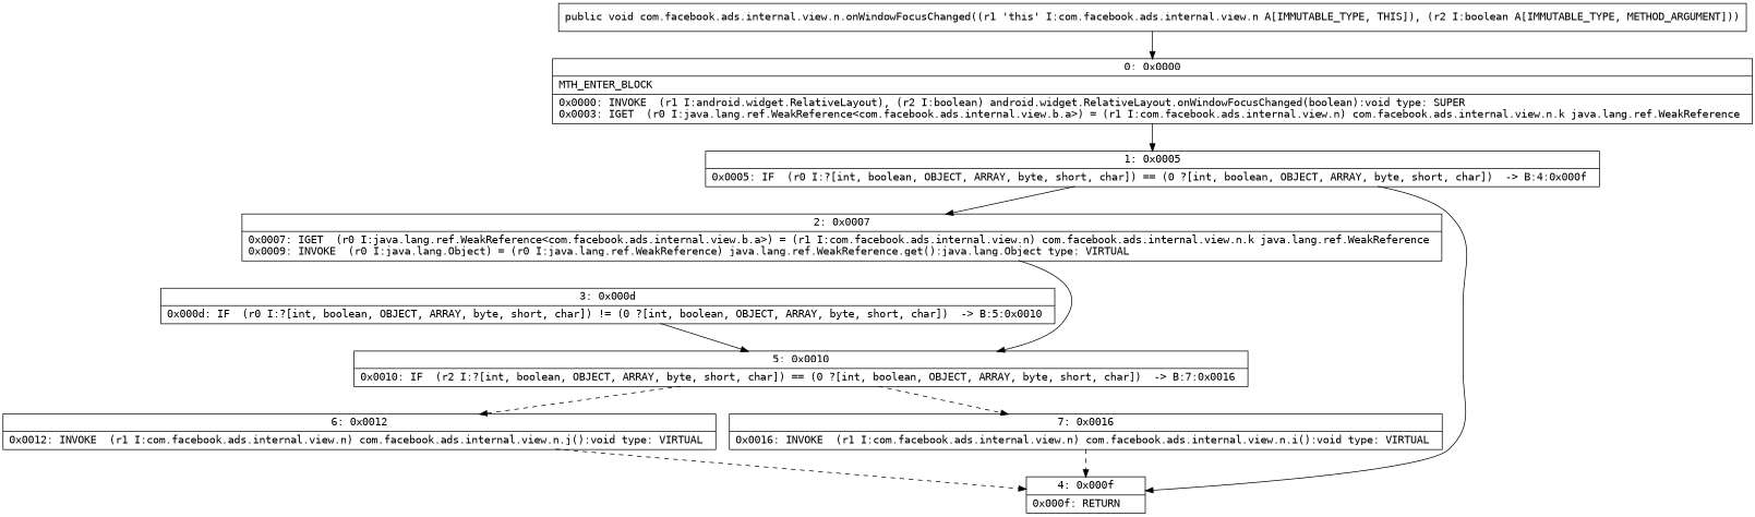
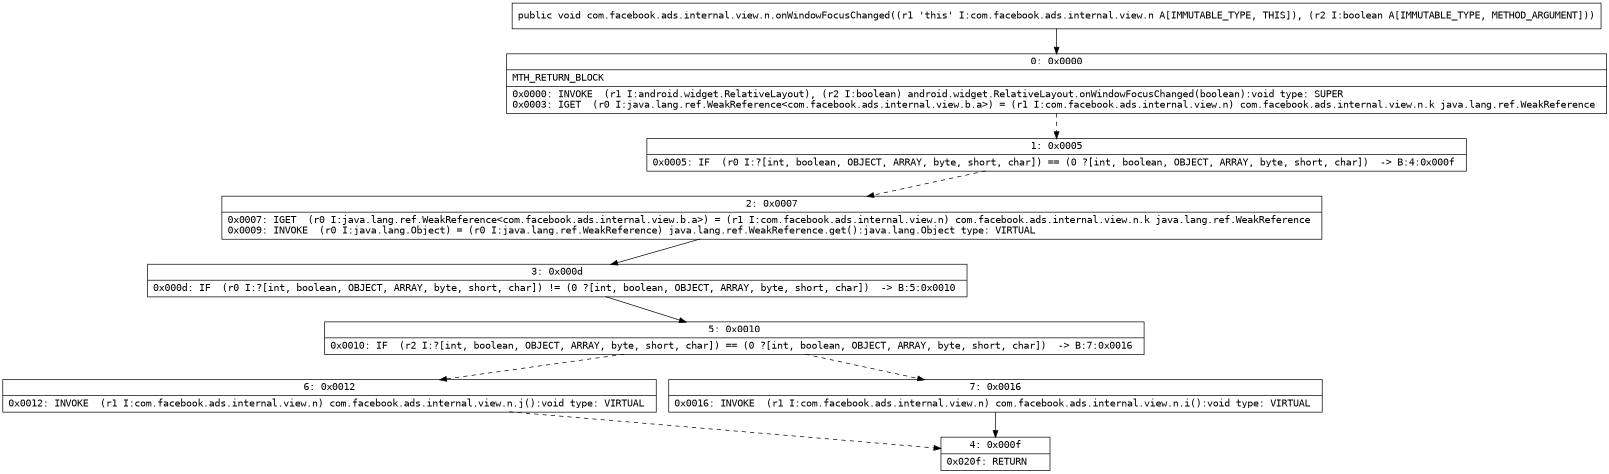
  digraph {
    fontname="DejaVu Sans Mono"
    node [fontname="DejaVu Sans Mono" shape=record]
    edge [fontname="DejaVu Sans Mono"]
-   n1 [label="{0\:\ 0x0000|MTH_ENTER_BLOCK\l|0x0000: INVOKE  (r1 I:android.widget.RelativeLayout), (r2 I:boolean) android.widget.RelativeLayout.onWindowFocusChanged(boolean):void type: SUPER \l0x0003: IGET  (r0 I:java.lang.ref.WeakReference\<com.facebook.ads.internal.view.b.a\>) = (r1 I:com.facebook.ads.internal.view.n) com.facebook.ads.internal.view.n.k java.lang.ref.WeakReference \l}"]
+   n1 [label="{0\:\ 0x0000|MTH_RETURN_BLOCK\l|0x0000: INVOKE  (r1 I:android.widget.RelativeLayout), (r2 I:boolean) android.widget.RelativeLayout.onWindowFocusChanged(boolean):void type: SUPER \l0x0003: IGET  (r0 I:java.lang.ref.WeakReference\<com.facebook.ads.internal.view.b.a\>) = (r1 I:com.facebook.ads.internal.view.n) com.facebook.ads.internal.view.n.k java.lang.ref.WeakReference \l}"]
    n2 [label="{1\:\ 0x0005|0x0005: IF  (r0 I:?[int, boolean, OBJECT, ARRAY, byte, short, char]) == (0 ?[int, boolean, OBJECT, ARRAY, byte, short, char])  \-\> B:4:0x000f \l}"]
    n3 [label="{2\:\ 0x0007|0x0007: IGET  (r0 I:java.lang.ref.WeakReference\<com.facebook.ads.internal.view.b.a\>) = (r1 I:com.facebook.ads.internal.view.n) com.facebook.ads.internal.view.n.k java.lang.ref.WeakReference \l0x0009: INVOKE  (r0 I:java.lang.Object) = (r0 I:java.lang.ref.WeakReference) java.lang.ref.WeakReference.get():java.lang.Object type: VIRTUAL \l}"]
-   n4 [label="{4\:\ 0x000f|0x000f: RETURN   \l}"]
+   n4 [label="{4\:\ 0x000f|0x020f: RETURN   \l}"]
    n5 [label="{3\:\ 0x000d|0x000d: IF  (r0 I:?[int, boolean, OBJECT, ARRAY, byte, short, char]) != (0 ?[int, boolean, OBJECT, ARRAY, byte, short, char])  \-\> B:5:0x0010 \l}"]
    n6 [label="{5\:\ 0x0010|0x0010: IF  (r2 I:?[int, boolean, OBJECT, ARRAY, byte, short, char]) == (0 ?[int, boolean, OBJECT, ARRAY, byte, short, char])  \-\> B:7:0x0016 \l}"]
    n7 [label="{6\:\ 0x0012|0x0012: INVOKE  (r1 I:com.facebook.ads.internal.view.n) com.facebook.ads.internal.view.n.j():void type: VIRTUAL \l}"]
    n8 [label="{7\:\ 0x0016|0x0016: INVOKE  (r1 I:com.facebook.ads.internal.view.n) com.facebook.ads.internal.view.n.i():void type: VIRTUAL \l}"]
    n9 [label="{public void com.facebook.ads.internal.view.n.onWindowFocusChanged((r1 'this' I:com.facebook.ads.internal.view.n A[IMMUTABLE_TYPE, THIS]), (r2 I:boolean A[IMMUTABLE_TYPE, METHOD_ARGUMENT])) }"]
-   n1 -> n2
-   n2 -> n3 [style=solid]
-   n2 -> n4
-   n3 -> n6
+   n1 -> n2 [style=dashed]
+   n2 -> n3 [style=dashed]
+   n3 -> n5
    n5 -> n6
    n6 -> n7 [style=dashed]
    n6 -> n8 [style=dashed]
    n7 -> n4 [style=dashed]
-   n8 -> n4 [style=dashed]
+   n8 -> n4
    n9 -> n1
  }
